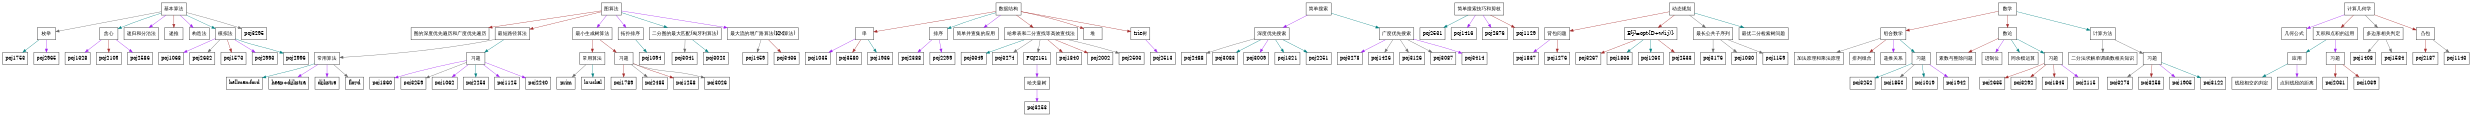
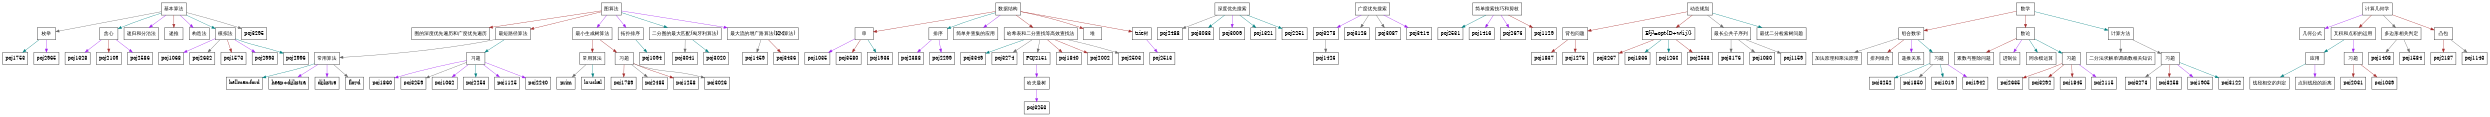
  digraph {
    rankdir=TB
    node [shape=record]
    edge [color=purple]
    n1 [label="基本算法"]
    n2 [label="枚举"]
    n3 [label="贪心"]
    n4 [label="递归和分治法"]
    n5 [label="递推"]
    n6 [label="构造法"]
    n7 [label="模拟法"]
    poj3295
    poj1753
    poj2965
    poj1328
    poj2109
    poj2586
    poj1068
    poj2632
    poj1573
    poj2993
    poj2996
    n19 [label="图算法"]
    n20 [label="图的深度优先遍历和广度优先遍历"]
    n21 [label="最短路径算法"]
    n22 [label="最小生成树算法"]
    n23 [label="拓扑排序"]
    n24 [label="二分图的最大匹配(匈牙利算法)"]
    n25 [label="最大流的增广路算法(KM算法)"]
    n26 [label="常用算法"]
    n27 [label="习题"]
    n28 [label="常用算法"]
    n29 [label="习题"]
    poj1094
    poj3041
    poj3020
    poj1459
    poj3436
    n35 [label="bellman-ford"]
    n36 [label="heap+dijkstra"]
    dijkstra
    floyd
    poj1860
    poj3259
    poj1062
    poj2253
    poj1125
    poj2240
    prim
    kruskal
    poj1789
    poj2485
    poj1258
    poj3026
    n51 [label="数据结构"]
    n52 [label="串"]
    n53 [label="排序"]
    n54 [label="简单并查集的应用"]
    n55 [label="哈希表和二分查找等高效查找法"]
    n56 [label="堆"]
    n57 [label="trie树"]
    poj1035
    n59 [label=poj3580]
    poj1936
    poj2388
    poj2299
    poj3349
    poj3274
    POJ2151
    poj1840
    poj2002
    poj2503
    n69 [label="哈夫曼树"]
    poj3253
    poj2513
-   n72 [label="简单搜索"]
    n73 [label="深度优先搜索"]
    n74 [label="广度优先搜索"]
    poj2488
    poj3083
    poj3009
    poj1321
    poj2251
    poj3278
    poj1426
    poj3126
    poj3087
    poj3414
    n85 [label="简单搜索技巧和剪枝"]
    poj2531
    poj1416
    poj2676
    poj1129
    n90 [label="动态规划"]
    n91 [label="背包问题"]
    n92 [label="E[j]=opt\{D+w(i,j)\}"]
    n93 [label="最长公共子序列"]
    n94 [label="最优二分检索树问题"]
    poj1837
    poj1276
    poj3267
    poj1836
    poj1260
    poj2533
    poj3176
    poj1080
    poj1159
    n104 [label="数学"]
    n105 [label="组合数学"]
    n106 [label="数论"]
    n107 [label="计算方法"]
    "加法原理和乘法原理"
    "排列组合"
    "递推关系"
    n111 [label="习题"]
    "素数与整除问题"
    "进制位"
    "同余模运算"
    n115 [label="习题"]
    "二分法求解单调函数相关知识"
    n117 [label="习题"]
    poj3252
    poj1850
    poj1019
    poj1942
    poj2635
    poj3292
    poj1845
    poj2115
    poj3273
    poj3258
    poj1905
    poj3122
    n130 [label="计算几何学"]
    "几何公式"
    n132 [label="叉积和点积的运用"]
    n133 [label="多边形相关判定"]
    n134 [label="凸包"]
    n135 [label="应用"]
    n136 [label="习题"]
    poj1408
    poj1584
    poj2187
    n140 [label=poj1143]
    "线段相交的判定"
    "点到线段的距离"
    poj2031
    poj1039
    n1 -> n2 [color=gray40]
    n1 -> n3 [color=teal]
    n1 -> n4
    n1 -> n5 [color=brown]
    n1 -> n6
    n1 -> n7 [color=teal]
    n1 -> poj3295 [color=gray40]
    n2 -> poj1753 [color=teal]
    n2 -> poj2965
    n3 -> poj1328
    n3 -> poj2109 [color=brown]
    n3 -> poj2586
    n7 -> poj1068
    n7 -> poj2632 [color=gray40]
    n7 -> poj1573 [color=brown]
    n7 -> poj2993
    n7 -> poj2996 [color=teal]
    n19 -> n20 [color=brown]
    n19 -> n21 [color=brown]
    n19 -> n22
    n19 -> n23
    n19 -> n24 [color=teal]
    n19 -> n25
    n21 -> n26 [color=gray40]
    n21 -> n27 [color=teal]
    n22 -> n28 [color=brown]
    n22 -> n29 [color=brown]
    n23 -> poj1094 [color=teal]
    n24 -> poj3041 [color=gray40]
    n24 -> poj3020 [color=teal]
    n25 -> poj1459 [color=gray40]
    n25 -> poj3436 [color=brown]
    n26 -> n35 [color=teal]
    n26 -> n36
    n26 -> dijkstra
    n26 -> floyd [color=gray40]
    n27 -> poj1860
    n27 -> poj3259 [color=gray40]
    n27 -> poj1062
    n27 -> poj2253 [color=teal]
    n27 -> poj1125
    n27 -> poj2240
    n28 -> prim [color=gray40]
    n28 -> kruskal [color=teal]
    n29 -> poj1789 [color=brown]
    n29 -> poj2485 [color=gray40]
    n29 -> poj1258 [color=brown]
    n29 -> poj3026 [color=gray40]
    n51 -> n52 [color=brown]
    n51 -> n53 [color=teal]
    n51 -> n54
    n51 -> n55 [color=brown]
    n51 -> n56 [color=brown]
    n51 -> n57 [color=brown]
    n52 -> poj1035
    n52 -> n59 [color=brown]
    n52 -> poj1936 [color=teal]
    n53 -> poj2388
    n53 -> poj2299
    n55 -> poj3349 [color=teal]
    n55 -> poj3274 [color=gray40]
    n55 -> POJ2151 [color=gray40]
    n55 -> poj1840 [color=brown]
    n55 -> poj2002 [color=brown]
    n55 -> poj2503 [color=gray40]
    n57 -> poj2513
    POJ2151 -> n69
    n69 -> poj3253
-   n72 -> n73
-   n72 -> n74 [color=teal]
    n73 -> poj2488 [color=gray40]
    n73 -> poj3083 [color=teal]
    n73 -> poj3009
    n73 -> poj1321 [color=teal]
    n73 -> poj2251 [color=teal]
    n74 -> poj3278
-   n74 -> poj1426 [color=gray40]
+   poj3278 -> poj1426 [color=gray40]
    n74 -> poj3126 [color=gray40]
    n74 -> poj3087 [color=gray40]
    n74 -> poj3414
    n85 -> poj2531 [color=teal]
    n85 -> poj1416
    n85 -> poj2676
    n85 -> poj1129 [color=brown]
    n90 -> n91 [color=brown]
    n90 -> n92 [color=brown]
    n90 -> n93 [color=gray40]
    n90 -> n94 [color=teal]
-   n91 -> poj1837
+   n91 -> poj1837 [color=brown]
    n91 -> poj1276 [color=brown]
    n92 -> poj3267 [color=brown]
    n92 -> poj1836 [color=teal]
    n92 -> poj1260 [color=teal]
    n92 -> poj2533 [color=brown]
    n93 -> poj3176 [color=gray40]
    n93 -> poj1080 [color=gray40]
    n93 -> poj1159 [color=gray40]
    n104 -> n105 [color=brown]
    n104 -> n106 [color=brown]
    n104 -> n107 [color=teal]
    n105 -> "加法原理和乘法原理" [color=gray40]
    n105 -> "排列组合" [color=brown]
    n105 -> "递推关系"
    n105 -> n111 [color=teal]
    n106 -> "素数与整除问题" [color=brown]
    n106 -> "进制位"
    n106 -> "同余模运算" [color=teal]
    n106 -> n115 [color=teal]
    n107 -> "二分法求解单调函数相关知识" [color=gray40]
    n107 -> n117 [color=gray40]
    n111 -> poj3252 [color=teal]
    n111 -> poj1850 [color=gray40]
    n111 -> poj1019 [color=teal]
    n111 -> poj1942
    n115 -> poj2635 [color=brown]
    n115 -> poj3292 [color=brown]
    n115 -> poj1845 [color=brown]
    n115 -> poj2115
    n117 -> poj3273 [color=gray40]
    n117 -> poj3258 [color=brown]
    n117 -> poj1905
    n117 -> poj3122 [color=teal]
    n130 -> "几何公式"
    n130 -> n132 [color=brown]
    n130 -> n133 [color=gray40]
    n130 -> n134 [color=brown]
    n132 -> n135 [color=teal]
    n132 -> n136
    n133 -> poj1408 [color=gray40]
    n133 -> poj1584 [color=gray40]
    n134 -> poj2187 [color=brown]
    n134 -> n140 [color=gray40]
    n135 -> "线段相交的判定" [color=teal]
    n135 -> "点到线段的距离"
    n136 -> poj2031 [color=brown]
    n136 -> poj1039 [color=brown]
  }
